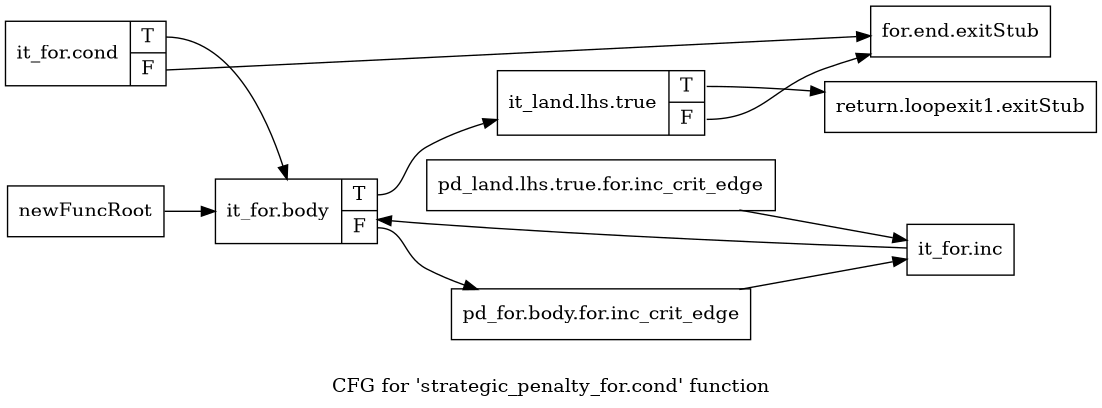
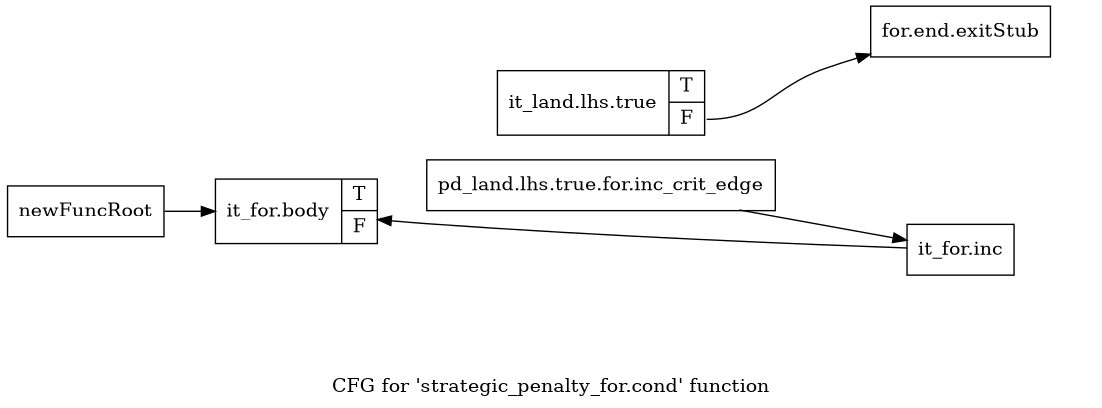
  digraph {
    label="CFG for 'strategic_penalty_for.cond' function"
    rankdir=LR
    node [shape=record]
    n1 [label="{newFuncRoot}"]
    n2 [label="{it_for.body|{<s0>T|<s1>F}}"]
-   n3 [label="{it_for.cond|{<s0>T|<s1>F}}"]
    n4 [label="{for.end.exitStub}"]
    n5 [label="{it_land.lhs.true|{<s0>T|<s1>F}}"]
-   n6 [label="{pd_for.body.for.inc_crit_edge}"]
-   n7 [label="{return.loopexit1.exitStub}"]
    n8 [label="{it_for.inc}"]
    n9 [label="{pd_land.lhs.true.for.inc_crit_edge}"]
    n1 -> n2
-   n2 -> n5 [tailport=s0]
-   n2 -> n6 [tailport=s1]
-   n3 -> n2 [tailport=s0]
-   n3 -> n4 [tailport=s1]
    n5 -> n4 [tailport=s1]
-   n5 -> n7 [tailport=s0]
-   n6 -> n8
    n8 -> n2
    n9 -> n8
  }
